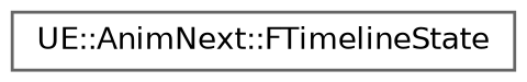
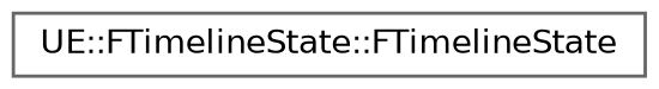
  digraph {
    rankdir=LR
-   n1 [color=grey40 fillcolor=white fontname=Helvetica fontsize=10 height=0.2 label="UE::AnimNext::FTimelineState" shape=box style=filled width=0.4]
+   n1 [color=grey40 fillcolor=white fontname=Helvetica fontsize=10 height=0.2 label="UE::FTimelineState::FTimelineState" shape=box style=filled width=0.4]
  }
